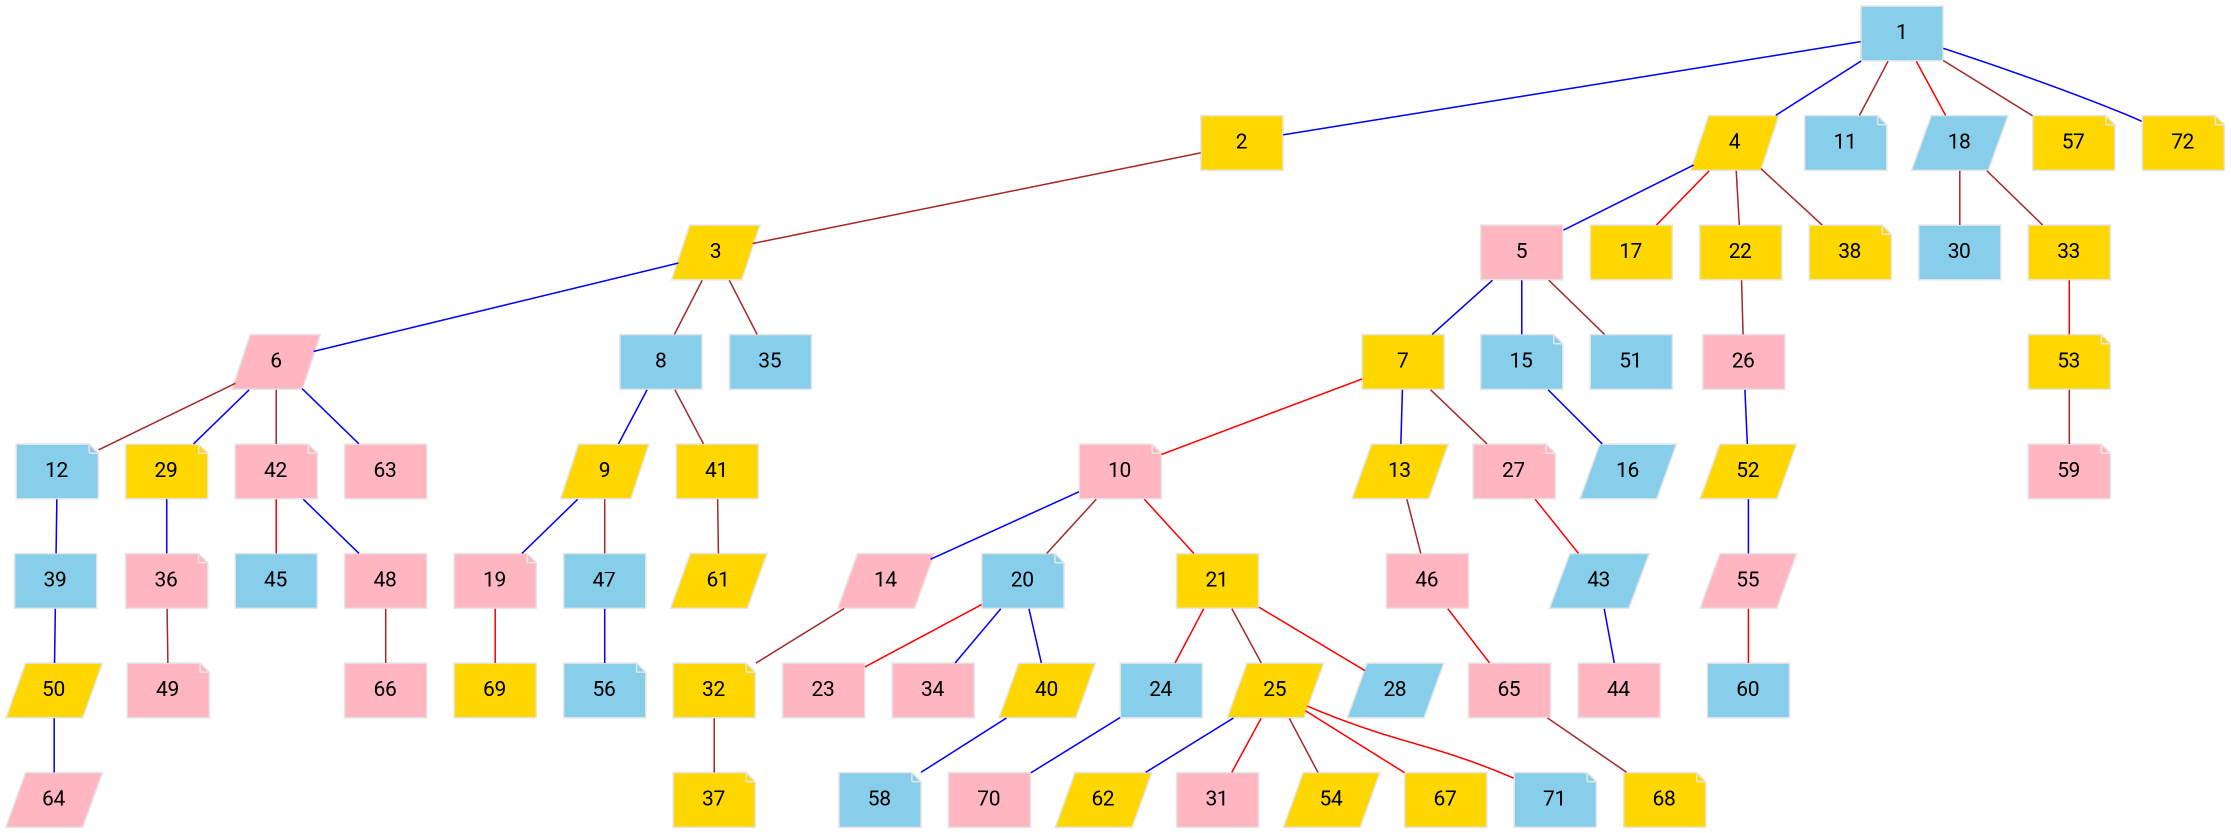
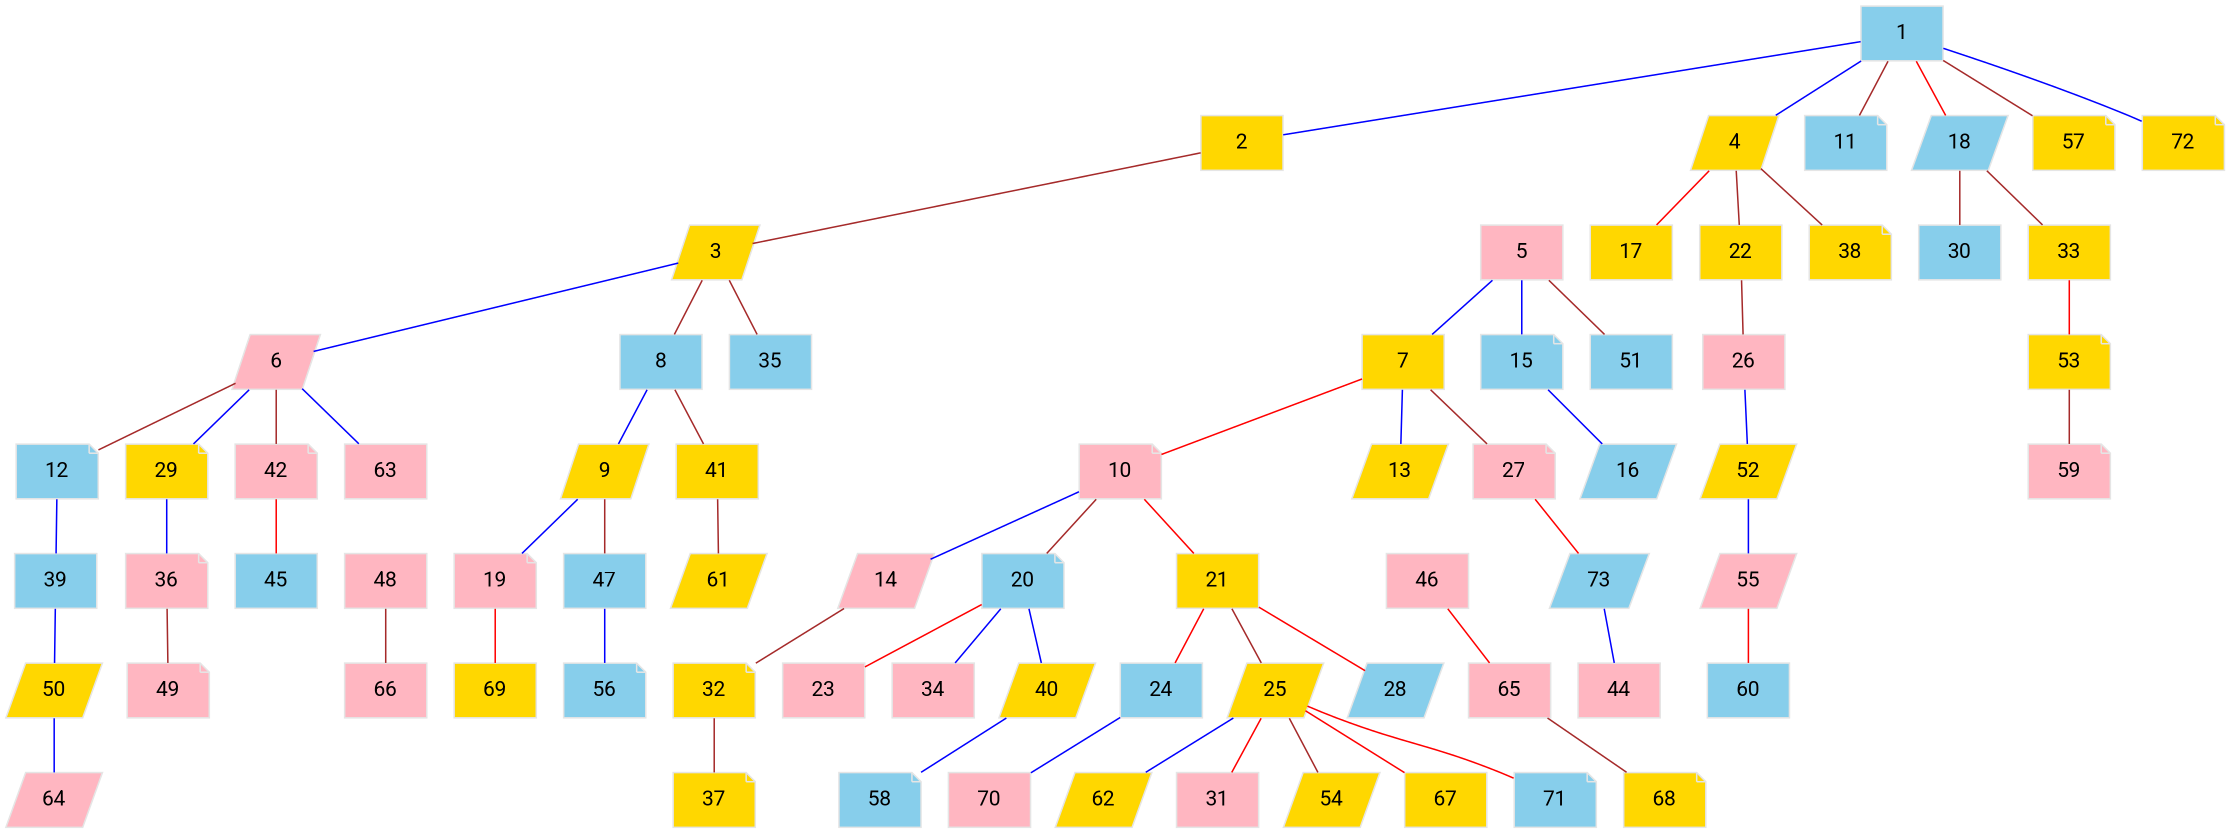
  graph {
    fontname=Roboto
    node [color=gray90 fillcolor=gold fontname=Roboto shape=box style=filled]
    edge [color=blue fontname=Roboto]
    1 [fillcolor=skyblue]
    2
    4 [shape=parallelogram]
    11 [fillcolor=skyblue shape=note]
    18 [fillcolor=skyblue shape=parallelogram]
    57 [shape=note]
    72 [shape=note]
    3 [shape=parallelogram]
    5 [fillcolor=lightpink]
    17
    22
    38 [shape=note]
    30 [fillcolor=skyblue]
    33
    6 [fillcolor=lightpink shape=parallelogram]
    8 [fillcolor=skyblue]
    35 [fillcolor=skyblue]
    12 [fillcolor=skyblue shape=note]
    29 [shape=note]
    42 [fillcolor=lightpink shape=note]
    63 [fillcolor=lightpink]
    9 [shape=parallelogram]
    41
    7
    15 [fillcolor=skyblue shape=note]
    51 [fillcolor=skyblue]
    26 [fillcolor=lightpink]
    10 [fillcolor=lightpink shape=note]
    13 [shape=parallelogram]
    27 [fillcolor=lightpink shape=note]
    16 [fillcolor=skyblue shape=parallelogram]
    39 [fillcolor=skyblue]
    36 [fillcolor=lightpink shape=note]
    45 [fillcolor=skyblue]
    48 [fillcolor=lightpink]
    14 [fillcolor=lightpink shape=parallelogram]
    20 [fillcolor=skyblue shape=note]
    21
    46 [fillcolor=lightpink]
-   43 [fillcolor=skyblue shape=parallelogram]
+   43 [fillcolor=skyblue shape=parallelogram label=73]
    19 [fillcolor=lightpink shape=note]
    47 [fillcolor=skyblue]
    61 [shape=parallelogram]
    69
    56 [fillcolor=skyblue shape=note]
    32 [shape=note]
    23 [fillcolor=lightpink]
    34 [fillcolor=lightpink]
    40 [shape=parallelogram]
    24 [fillcolor=skyblue]
    25 [shape=parallelogram]
    28 [fillcolor=skyblue shape=parallelogram]
    50 [shape=parallelogram]
    65 [fillcolor=lightpink]
    37 [shape=note]
    53 [shape=note]
    58 [fillcolor=skyblue shape=note]
    70 [fillcolor=lightpink]
    62 [shape=parallelogram]
    31 [fillcolor=lightpink]
    54 [shape=parallelogram]
    67
    71 [fillcolor=skyblue shape=note]
    52 [shape=parallelogram]
    55 [fillcolor=lightpink shape=parallelogram]
    44 [fillcolor=lightpink]
    49 [fillcolor=lightpink shape=note]
    59 [fillcolor=lightpink shape=note]
    64 [fillcolor=lightpink shape=parallelogram]
    66 [fillcolor=lightpink]
    68 [shape=note]
    60 [fillcolor=skyblue]
    1 -- 2
    1 -- 4
    1 -- 11 [color=brown]
    1 -- 18 [color=red]
    1 -- 57 [color=brown]
    1 -- 72
    2 -- 3 [color=brown]
-   4 -- 5
    4 -- 17 [color=red]
    4 -- 22 [color=brown]
    4 -- 38 [color=brown]
    18 -- 30 [color=brown]
    18 -- 33 [color=brown]
    3 -- 6
    3 -- 8 [color=brown]
    3 -- 35 [color=brown]
    5 -- 7
    5 -- 15
    5 -- 51 [color=brown]
    22 -- 26 [color=brown]
    33 -- 53 [color=red]
    6 -- 12 [color=brown]
    6 -- 29
    6 -- 42 [color=brown]
    6 -- 63
    8 -- 9
    8 -- 41 [color=brown]
    12 -- 39
    29 -- 36
    42 -- 45 [color=red]
-   42 -- 48
    9 -- 19
    9 -- 47 [color=brown]
    41 -- 61 [color=brown]
    7 -- 10 [color=red]
    7 -- 13
    7 -- 27 [color=brown]
    15 -- 16
    26 -- 52
    10 -- 14
    10 -- 20 [color=brown]
    10 -- 21 [color=red]
-   13 -- 46 [color=brown]
    27 -- 43 [color=red]
    39 -- 50
    36 -- 49 [color=brown]
    48 -- 66 [color=brown]
    14 -- 32 [color=brown]
    20 -- 23 [color=red]
    20 -- 34
    20 -- 40
    21 -- 24 [color=red]
    21 -- 25 [color=brown]
    21 -- 28 [color=red]
    46 -- 65 [color=red]
    43 -- 44
    19 -- 69 [color=red]
    47 -- 56
    32 -- 37 [color=brown]
    40 -- 58
    24 -- 70
    25 -- 62
    25 -- 31 [color=red]
    25 -- 54 [color=brown]
    25 -- 67 [color=red]
    25 -- 71 [color=red]
    50 -- 64
    65 -- 68 [color=brown]
    53 -- 59 [color=brown]
    52 -- 55
    55 -- 60 [color=red]
  }
